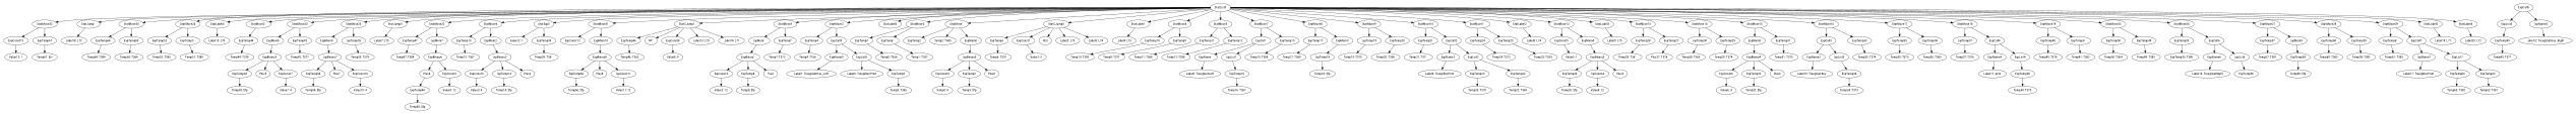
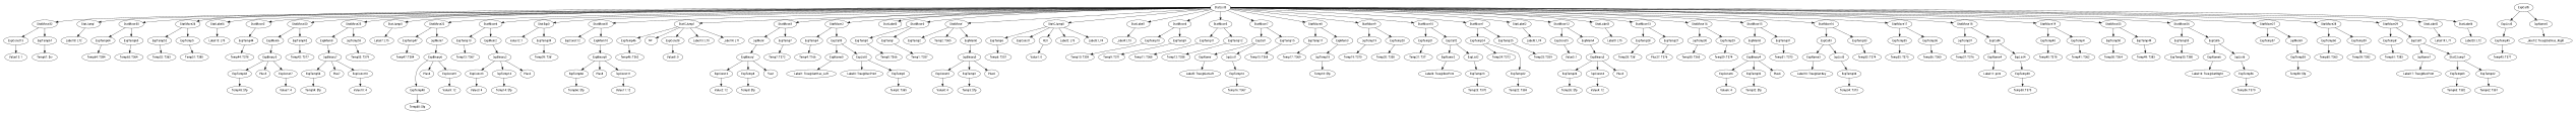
  digraph {
    fontname="Roboto Condensed"
    ordering=out
    node [fontname="Roboto Condensed"]
    edge [fontname="Roboto Condensed"]
    ExpConst13
    "Value13: 1"
    StatMove32
    ExpTemp67
    "Temp67: $rv"
    ExpBinary8
    ExpTemp66
    Plus8
    ExpConst11
    "Temp66: $fp"
    "Value11: 12"
    StatJump1
    "Label18: L72"
    StatMove30
    ExpTemp64
    ExpTemp65
    "Temp64: T384"
    "Temp65: T364"
    ExpTemp63
    "Temp63: T382"
    ExpTemp62
    "Temp62: T381"
    ExpTemp61
    "Temp61: T383"
    ExpTemp57
-   "Temp57: T381"
    ExpTemp56
+   "Temp56: T379"
    ExpName6
    "Label16: Tree@GetRight"
    n31 [label="ExpTemp55: T380"]
    ExpTemp55
    ExpMem8
    ExpBinary7
    ExpTemp54
    Plus7
    ExpConst10
    "Temp54: $fp"
    "Value10: 4"
    ExpTemp52
    "Temp52: T363"
    ExpTemp50
    "Temp50: T364"
    StatMove24
    ExpTemp51
    "Temp51: T380"
    ExpBinary6
    ExpTemp48
    Plus6
    ExpConst9
    "Temp48: $fp"
    "Value9: 12"
    StatLabel4
    "Label15: L70"
    ExpTemp60
    "Temp60: T363"
    ExpTemp46
    "Temp46: T362"
    ExpList5
    ExpTemp45
    "Temp45: T377"
    ExpCall5
    ExpName5
    "Label12: Tree@GetHas_Right"
    StatMove21
    ExpTemp44
    "Temp44: T378"
    ExpMem6
    ExpBinary5
    ExpTemp43
    Plus5
    ExpConst7
    "Temp43: $fp"
    "Value7: 4"
    StatMove20
    ExpTemp42
    "Temp42: T377"
    StatMove25
    ExpTemp53
    "Temp53: T379"
    ExpTemp40
    "Temp40: T378"
    ExpTemp38
    "Temp38: T375"
    ExpCall1
    ExpName1
    ExpList1
    "Label5: Tree@GetLeft"
    ExpTemp16
    "Temp16: T367"
    ExpName7
    "Label17: Tree@RecPrint"
    StatJump0
    "Label7: L75"
    ExpConst3
    "Value3: 4"
    ExpTemp30
    "Temp30: T360"
    ExpBinary2
    ExpTemp14
    Plus2
    "Temp14: $fp"
    ExpMem5
    ExpBinary4
    ExpConst6
    ExpTemp32
    Plus4
    "Value6: 4"
    "Temp32: $fp"
    StatMove22
    ExpTemp47
    ExpMem7
    "Temp47: T384"
    StatMove6
    ExpTemp13
    ExpMem2
    "Temp13: T367"
    ExpTemp6
    "Temp6: T357"
    ExpMem1
    ExpBinary1
    ExpConst2
    ExpTemp8
    Plus1
    "Value2: 12"
    "Temp8: $fp"
    ExpTemp34
    "Temp34: T373"
    StatExp0
    "Value12: 1"
    ExpTemp39
    "Temp39: T361"
    StatMove31
    ExpConst12
    ExpMem10
    StatCJump1
    NE1
    ExpConst8
    "Label13: L70"
    "Label14: L71"
    "Value8: 0"
    ExpCall3
    ExpName3
    ExpList3
    "Label10: Tree@GetKey"
    ExpTemp11
    "Temp11: T368"
    StatMove3
    ExpTemp7
    "Temp7: T372"
    ExpConst5
    "Value5: 1"
    ExpList6
    ExpConst1
    "Value1: 0"
    ExpConst0
    "Value0: 4"
    ExpTemp3
    "Temp3: $fp"
    ExpCall6
    ExpTemp10
    "Temp10: T359"
    StatMove2
    ExpTemp4
    ExpCall0
    n166 [label="Temp4: T166"]
    ExpName0
    ExpList0
    "Label1: Tree@GetHas_Left"
    "Label0: Tree@RecPrint"
    ExpTemp5
    ExpTemp19
    "Temp19: T370"
    StatList0
    StatLabel0
    StatMove0
    StatMove1
    StatCJump0
    StatLabel1
    StatMove4
    StatMove5
    StatMove7
    StatMove8
    StatMove9
    StatMove10
    StatMove11
    StatLabel2
    StatMove12
    StatLabel3
    StatMove13
    StatMove14
    StatMove15
    StatMove16
    StatMove17
    StatMove18
    StatMove19
    StatMove23
    StatMove26
    StatMove27
    StatMove28
    StatMove29
    StatLabel5
    StatLabel6
    ExpTemp0
    ExpTemp1
    ExpTemp2
    "Temp2: T365"
    ExpMem0
    NE0
    "Label2: L73"
    "Label3: L74"
    "Label4: L73"
    ExpTemp9
    ExpTemp12
    ExpTemp15
    ExpTemp17
    ExpMem3
    ExpTemp20
    ExpTemp21
    ExpCall2
    ExpTemp24
    ExpTemp25
    "Label8: L74"
    ExpMem4
    "Label9: L75"
    ExpTemp28
    ExpTemp27
    ExpTemp29
    ExpTemp31
    ExpTemp33
    ExpTemp35
    ExpTemp36
    ExpTemp37
    ExpCall4
    ExpTemp41
    ExpTemp49
    ExpMem9
    ExpTemp59
    ExpCall7
    "Label19: L71"
    "Label20: L72"
    "Temp0: T366"
    "Temp1: T357"
    ExpBinary0
    "Temp9: T371"
    "Temp12: T358"
    "Temp15: T368"
    "Temp17: T369"
    ExpTemp18
    "Temp20: T358"
    "Temp21: T371"
    ExpName2
    ExpList2
    "Temp24: T372"
    "Temp25: T359"
    ExpBinary3
    "Temp28: T361"
    n258 [label="Plus27: T376"]
    "Temp29: T374"
    "Temp31: T373"
    "Temp33: T374"
    "Temp35: T375"
    "Temp36: T360"
    "Temp37: T376"
    ExpName4
    ExpList4
    "Temp41: T362"
    "Temp49: T383"
    ExpTemp58
    "Temp59: T382"
-   ExpList7
+   ExpList7 [label=StatCJump7]
    Plus0
    "Temp18: $fp"
    "Temp58: $fp"
    ExpTemp23
    "Temp23: T370"
    "Temp5: T365"
    ExpTemp26
    ExpConst4
    Plus3
    "Label6: Tree@RecPrint"
    ExpTemp22
    "Temp22: T369"
    "Label11: print"
    "Temp26: $fp"
    "Value4: 12"
    ExpConst13 -> "Value13: 1"
    StatMove32 -> ExpConst13
    StatMove32 -> ExpTemp67
    ExpTemp67 -> "Temp67: $rv"
    ExpBinary8 -> ExpTemp66
    ExpBinary8 -> Plus8
    ExpBinary8 -> ExpConst11
    ExpTemp66 -> "Temp66: $fp"
    ExpConst11 -> "Value11: 12"
    StatJump1 -> "Label18: L72"
    StatMove30 -> ExpTemp64
    StatMove30 -> ExpTemp65
    ExpTemp64 -> "Temp64: T384"
    ExpTemp65 -> "Temp65: T364"
    ExpTemp63 -> "Temp63: T382"
    ExpTemp62 -> "Temp62: T381"
    ExpTemp61 -> "Temp61: T383"
-   ExpTemp57 -> "Temp57: T381"
+   ExpTemp56 -> "Temp56: T379"
    ExpName6 -> "Label16: Tree@GetRight"
    ExpTemp55 -> n31
    ExpMem8 -> ExpBinary7
    ExpBinary7 -> ExpTemp54
    ExpBinary7 -> Plus7
    ExpBinary7 -> ExpConst10
    ExpTemp54 -> "Temp54: $fp"
    ExpConst10 -> "Value10: 4"
    ExpTemp52 -> "Temp52: T363"
    ExpTemp50 -> "Temp50: T364"
    StatMove24 -> ExpTemp52
    StatMove24 -> ExpTemp51
    ExpTemp51 -> "Temp51: T380"
-   Plus6 -> ExpTemp48
+   ExpBinary6 -> ExpTemp48
    ExpBinary6 -> Plus6
    ExpBinary6 -> ExpConst9
    ExpTemp48 -> "Temp48: $fp"
    ExpConst9 -> "Value9: 12"
    StatLabel4 -> "Label15: L70"
    ExpTemp60 -> "Temp60: T363"
    ExpTemp46 -> "Temp46: T362"
    ExpList5 -> ExpTemp45
    ExpTemp45 -> "Temp45: T377"
    ExpCall5 -> ExpList5
    ExpCall5 -> ExpName5
    ExpName5 -> "Label12: Tree@GetHas_Right"
    StatMove21 -> ExpTemp44
    ExpTemp44 -> "Temp44: T378"
    ExpMem6 -> ExpBinary5
    ExpBinary5 -> ExpTemp43
    ExpBinary5 -> Plus5
    ExpBinary5 -> ExpConst7
    ExpTemp43 -> "Temp43: $fp"
    ExpConst7 -> "Value7: 4"
    StatMove20 -> ExpMem6
    StatMove20 -> ExpTemp42
    ExpTemp42 -> "Temp42: T377"
    StatMove25 -> ExpMem8
    StatMove25 -> ExpTemp53
    ExpTemp53 -> "Temp53: T379"
    ExpTemp40 -> "Temp40: T378"
    ExpTemp38 -> "Temp38: T375"
    ExpCall1 -> ExpName1
    ExpCall1 -> ExpList1
    ExpName1 -> "Label5: Tree@GetLeft"
    ExpList1 -> ExpTemp16
    ExpTemp16 -> "Temp16: T367"
    ExpName7 -> "Label17: Tree@RecPrint"
    StatJump0 -> "Label7: L75"
    ExpConst3 -> "Value3: 4"
    ExpTemp30 -> "Temp30: T360"
    ExpBinary2 -> ExpConst3
    ExpBinary2 -> ExpTemp14
    ExpBinary2 -> Plus2
    ExpTemp14 -> "Temp14: $fp"
    ExpMem5 -> ExpBinary4
    ExpBinary4 -> ExpConst6
    ExpBinary4 -> ExpTemp32
    ExpBinary4 -> Plus4
    ExpConst6 -> "Value6: 4"
    ExpTemp32 -> "Temp32: $fp"
    StatMove22 -> ExpTemp47
    StatMove22 -> ExpMem7
    ExpTemp47 -> "Temp47: T384"
    ExpMem7 -> ExpBinary6
    StatMove6 -> ExpTemp13
    StatMove6 -> ExpMem2
    ExpTemp13 -> "Temp13: T367"
    ExpMem2 -> ExpBinary2
    ExpTemp6 -> "Temp6: T357"
    ExpMem1 -> ExpBinary1
    ExpBinary1 -> ExpConst2
    ExpBinary1 -> ExpTemp8
    ExpBinary1 -> Plus1
    ExpConst2 -> "Value2: 12"
    ExpTemp8 -> "Temp8: $fp"
    ExpTemp34 -> "Temp34: T373"
    StatExp0 -> "Value12: 1"
    StatExp0 -> ExpTemp39
    ExpTemp39 -> "Temp39: T361"
    StatMove31 -> ExpConst12
    StatMove31 -> ExpMem10
    ExpMem10 -> ExpBinary8
    StatCJump1 -> ExpTemp46
    StatCJump1 -> NE1
    StatCJump1 -> ExpConst8
    StatCJump1 -> "Label13: L70"
    StatCJump1 -> "Label14: L71"
    ExpConst8 -> "Value8: 0"
    ExpCall3 -> ExpName3
    ExpCall3 -> ExpList3
    ExpName3 -> "Label10: Tree@GetKey"
    ExpList3 -> ExpTemp34
    ExpTemp11 -> "Temp11: T368"
    StatMove3 -> ExpMem1
    StatMove3 -> ExpTemp7
    ExpTemp7 -> "Temp7: T372"
    ExpConst5 -> "Value5: 1"
    ExpList6 -> ExpTemp56
-   ExpConst1 -> "Value1: 0"
+   NE0 -> "Value1: 0"
    ExpConst0 -> "Value0: 4"
    ExpTemp3 -> "Temp3: $fp"
    ExpCall6 -> ExpName6
    ExpCall6 -> ExpList6
    ExpTemp10 -> "Temp10: T359"
    StatMove2 -> ExpTemp4
    StatMove2 -> ExpCall0
    ExpTemp4 -> n166
    ExpCall0 -> ExpName0
    ExpCall0 -> ExpList0
    ExpName0 -> "Label1: Tree@GetHas_Left"
    ExpList0 -> "Label0: Tree@RecPrint"
    ExpList0 -> ExpTemp5
    ExpTemp5 -> "Temp5: T365"
    ExpTemp19 -> "Temp19: T370"
    StatList0 -> StatMove32
    StatList0 -> StatJump1
    StatList0 -> StatMove30
    StatList0 -> StatMove24
    StatList0 -> StatLabel4
    StatList0 -> StatMove21
    StatList0 -> StatMove20
    StatList0 -> StatMove25
    StatList0 -> StatJump0
    StatList0 -> StatMove22
    StatList0 -> StatMove6
    StatList0 -> StatExp0
    StatList0 -> StatMove31
    StatList0 -> StatCJump1
    StatList0 -> StatMove3
    StatList0 -> StatMove2
    StatList0 -> StatLabel0
    StatList0 -> StatMove0
    StatList0 -> StatMove1
    StatList0 -> StatCJump0
    StatList0 -> StatLabel1
    StatList0 -> StatMove4
    StatList0 -> StatMove5
    StatList0 -> StatMove7
    StatList0 -> StatMove8
    StatList0 -> StatMove9
    StatList0 -> StatMove10
    StatList0 -> StatMove11
    StatList0 -> StatLabel2
    StatList0 -> StatMove12
    StatList0 -> StatLabel3
    StatList0 -> StatMove13
    StatList0 -> StatMove14
    StatList0 -> StatMove15
    StatList0 -> StatMove16
    StatList0 -> StatMove17
    StatList0 -> StatMove18
    StatList0 -> StatMove19
    StatList0 -> StatMove23
    StatList0 -> StatMove26
    StatList0 -> StatMove27
    StatList0 -> StatMove28
    StatList0 -> StatMove29
    StatList0 -> StatLabel5
    StatList0 -> StatLabel6
    StatMove0 -> ExpTemp0
    StatMove0 -> ExpTemp1
    StatMove1 -> ExpTemp2
    StatMove1 -> "Temp2: T365"
    StatMove1 -> ExpMem0
    StatCJump0 -> ExpTemp6
    StatCJump0 -> ExpConst1
    StatCJump0 -> NE0
    StatCJump0 -> "Label2: L73"
    StatCJump0 -> "Label3: L74"
    StatLabel1 -> "Label4: L73"
    StatMove4 -> ExpTemp10
    StatMove4 -> ExpTemp9
    StatMove5 -> ExpTemp11
    StatMove5 -> ExpTemp12
    StatMove7 -> ExpCall1
    StatMove7 -> ExpTemp15
    StatMove8 -> ExpTemp17
    StatMove8 -> ExpMem3
    StatMove9 -> ExpTemp19
    StatMove9 -> ExpTemp20
    StatMove10 -> ExpTemp21
    StatMove10 -> ExpCall2
    StatMove11 -> ExpTemp24
    StatMove11 -> ExpTemp25
    StatLabel2 -> "Label8: L74"
    StatMove12 -> ExpConst5
    StatMove12 -> ExpMem4
    StatLabel3 -> "Label9: L75"
    StatMove13 -> ExpTemp28
    StatMove13 -> ExpTemp27
    StatMove14 -> ExpTemp30
    StatMove14 -> ExpTemp29
    StatMove15 -> ExpMem5
    StatMove15 -> ExpTemp31
    StatMove16 -> ExpCall3
    StatMove16 -> ExpTemp33
    StatMove17 -> ExpTemp35
    StatMove17 -> ExpTemp36
    StatMove18 -> ExpTemp37
    StatMove18 -> ExpCall4
    StatMove19 -> ExpTemp40
    StatMove19 -> ExpTemp41
    StatMove23 -> ExpTemp50
    StatMove23 -> ExpTemp49
    StatMove26 -> ExpTemp55
    StatMove26 -> ExpCall6
    StatMove27 -> ExpTemp57
    StatMove27 -> ExpMem9
    StatMove28 -> ExpTemp60
    StatMove28 -> ExpTemp59
    StatMove29 -> ExpTemp61
    StatMove29 -> ExpCall7
    StatLabel5 -> "Label19: L71"
    StatLabel6 -> "Label20: L72"
    ExpTemp0 -> "Temp0: T366"
    ExpTemp1 -> "Temp1: T357"
    ExpMem0 -> ExpBinary0
    ExpTemp9 -> "Temp9: T371"
    ExpTemp12 -> "Temp12: T358"
    ExpTemp15 -> "Temp15: T368"
    ExpTemp17 -> "Temp17: T369"
    ExpMem3 -> ExpTemp18
    ExpTemp20 -> "Temp20: T358"
    ExpTemp21 -> "Temp21: T371"
    ExpCall2 -> ExpName2
    ExpCall2 -> ExpList2
    ExpTemp24 -> "Temp24: T372"
    ExpTemp25 -> "Temp25: T359"
    ExpMem4 -> ExpBinary3
    ExpTemp28 -> "Temp28: T361"
    ExpTemp27 -> n258
    ExpTemp29 -> "Temp29: T374"
    ExpTemp31 -> "Temp31: T373"
    ExpTemp33 -> "Temp33: T374"
    ExpTemp35 -> "Temp35: T375"
    ExpTemp36 -> "Temp36: T360"
    ExpTemp37 -> "Temp37: T376"
    ExpCall4 -> ExpName4
    ExpCall4 -> ExpList4
    ExpTemp41 -> "Temp41: T362"
    ExpTemp49 -> "Temp49: T383"
    ExpMem9 -> ExpTemp58
    ExpTemp59 -> "Temp59: T382"
    ExpCall7 -> ExpName7
    ExpCall7 -> ExpList7
    ExpBinary0 -> ExpConst0
    ExpBinary0 -> ExpTemp3
    ExpBinary0 -> Plus0
    ExpTemp18 -> "Temp18: $fp"
    ExpName2 -> "Label6: Tree@RecPrint"
    ExpList2 -> ExpTemp23
-   ExpList2 -> ExpTemp22
+   ExpTemp24 -> ExpTemp22
    ExpBinary3 -> ExpTemp26
    ExpBinary3 -> ExpConst4
    ExpBinary3 -> Plus3
    ExpName4 -> "Label11: print"
    ExpList4 -> ExpTemp38
    ExpTemp58 -> "Temp58: $fp"
    ExpList7 -> ExpTemp63
    ExpList7 -> ExpTemp62
    ExpTemp23 -> "Temp23: T370"
    ExpTemp26 -> "Temp26: $fp"
    ExpConst4 -> "Value4: 12"
    ExpTemp22 -> "Temp22: T369"
  }
